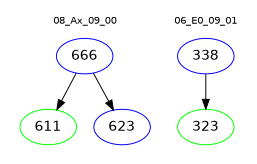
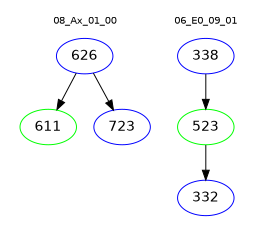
  digraph {
    fontname="DejaVu Sans"
    node [color=blue fontname="DejaVu Sans"]
    edge [color=black fontname="DejaVu Sans"]
-   n1 [label=666]
+   n1 [label=626]
    n2 [color=green label=611]
-   n3 [label=623]
+   n3 [label=723]
    n4 [label=338]
-   n5 [color=green label=323]
+   n5 [color=green label=523]
+   n6 [label=332]
    subgraph cluster_1 {
      color=white
      fontsize=10
-     label="08_Ax_09_00"
+     label="08_Ax_01_00"
      n1
      n2
      n3
    }
    subgraph cluster_2 {
      color=white
      fontsize=10
      label="06_E0_09_01"
      n4
      n5
+     n6
    }
    n1 -> n2
    n1 -> n3
    n4 -> n5
+   n5 -> n6
  }
